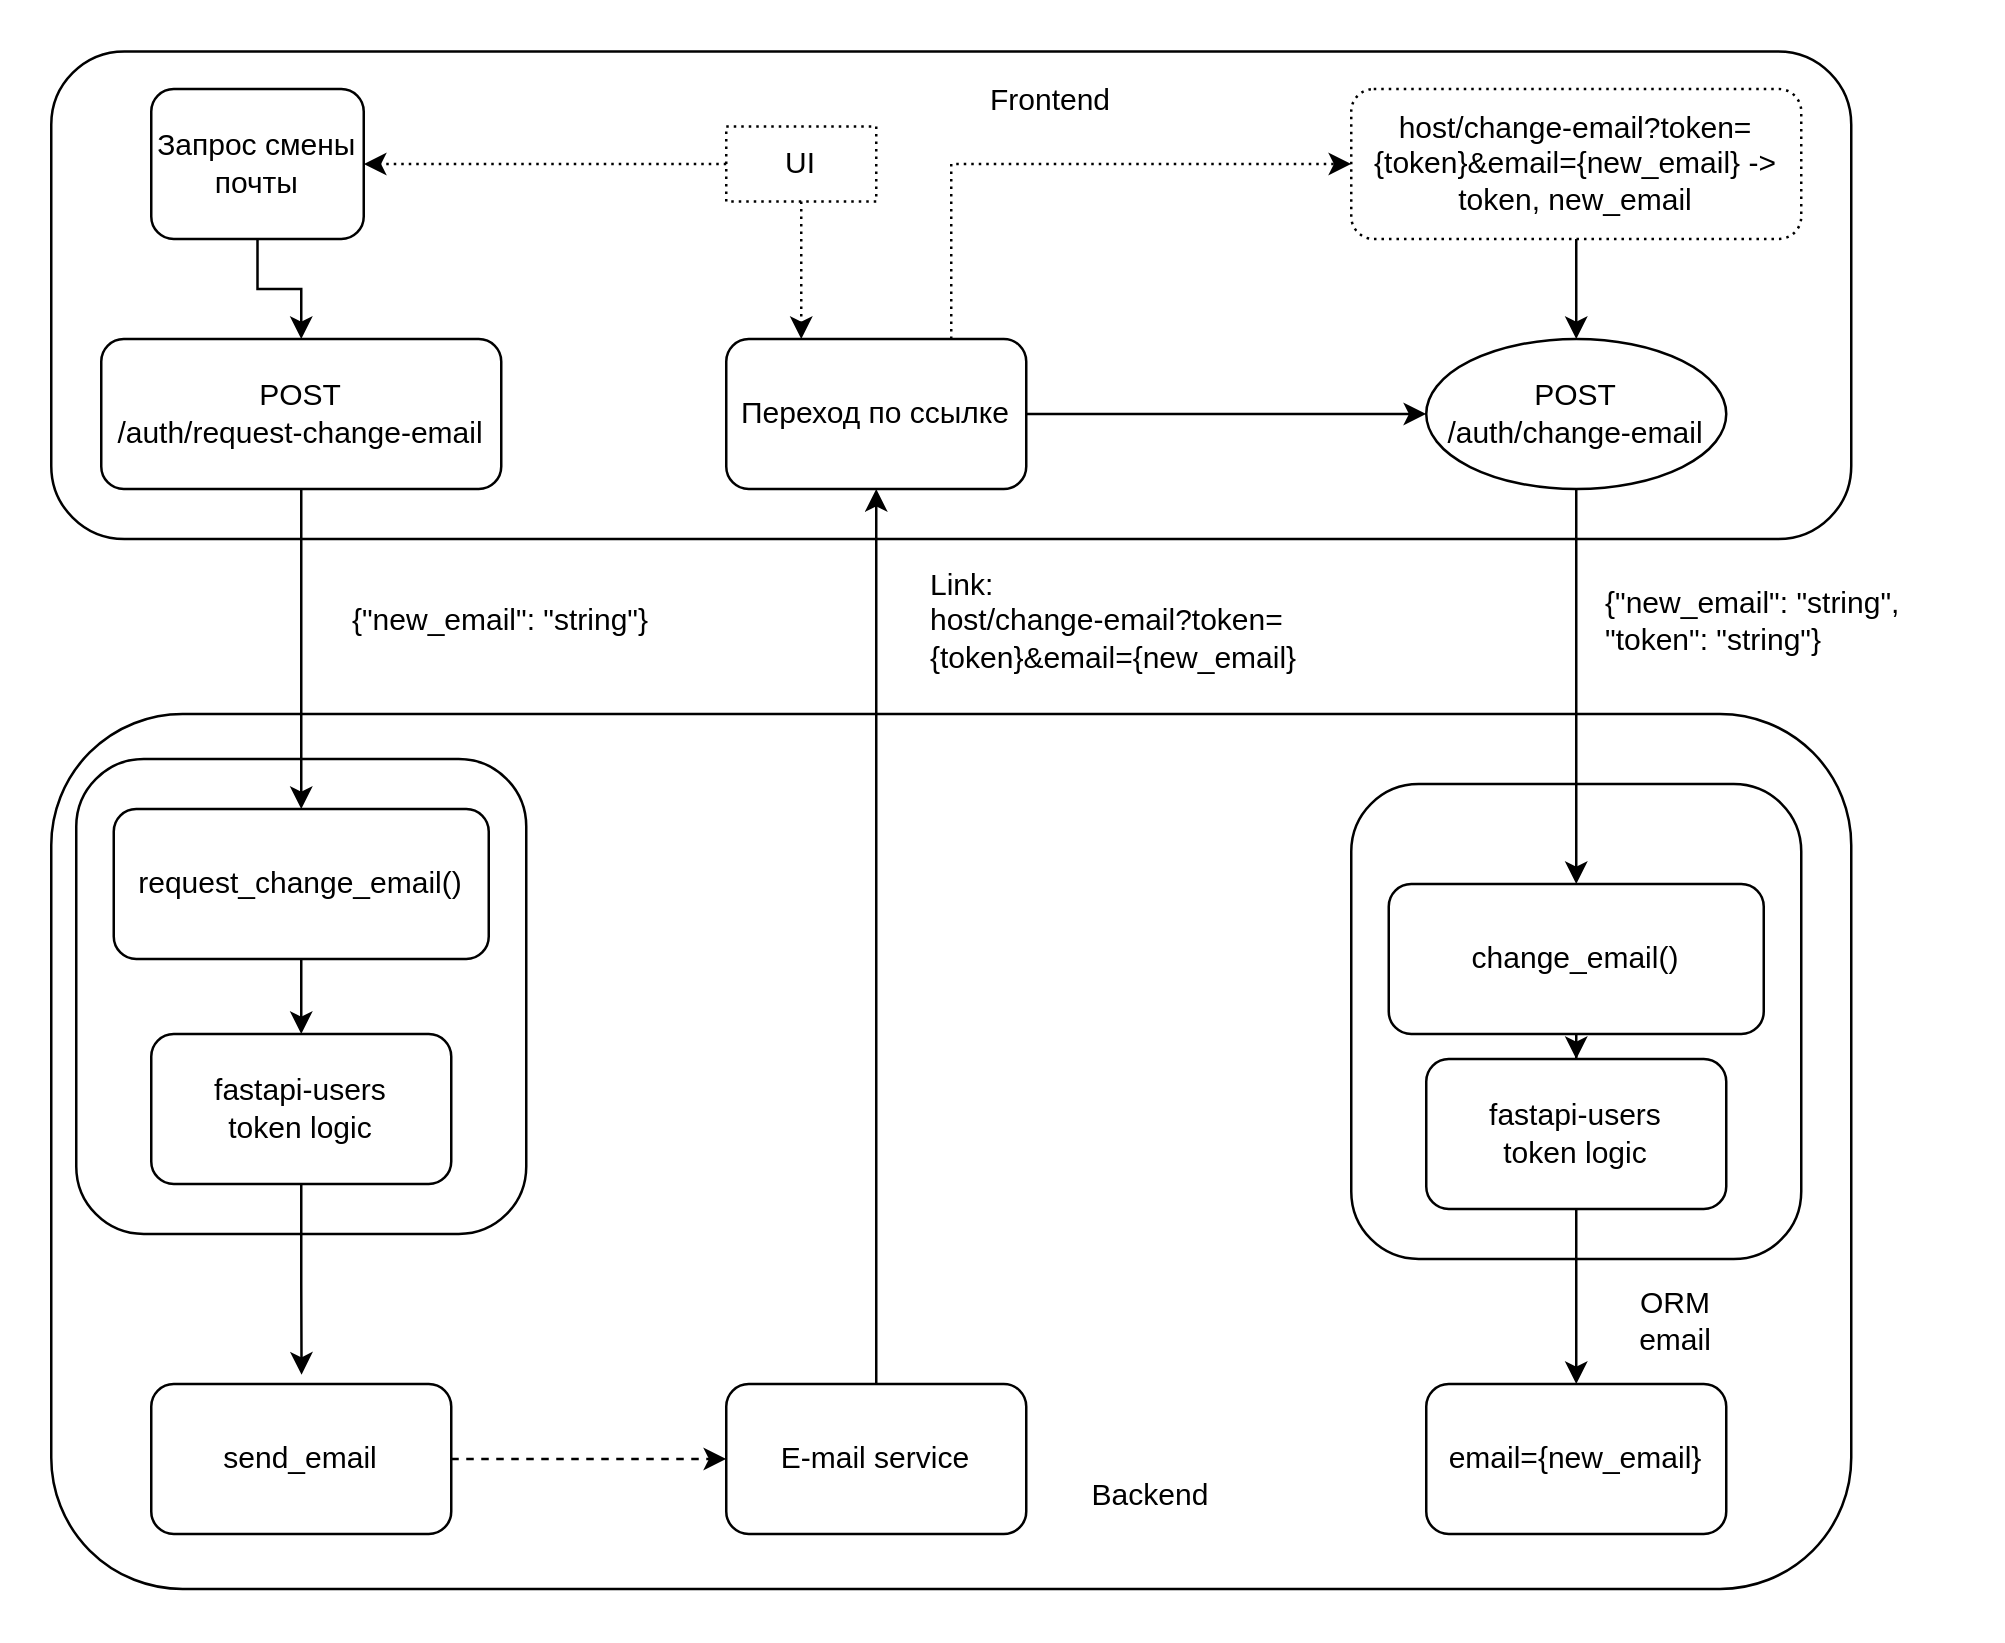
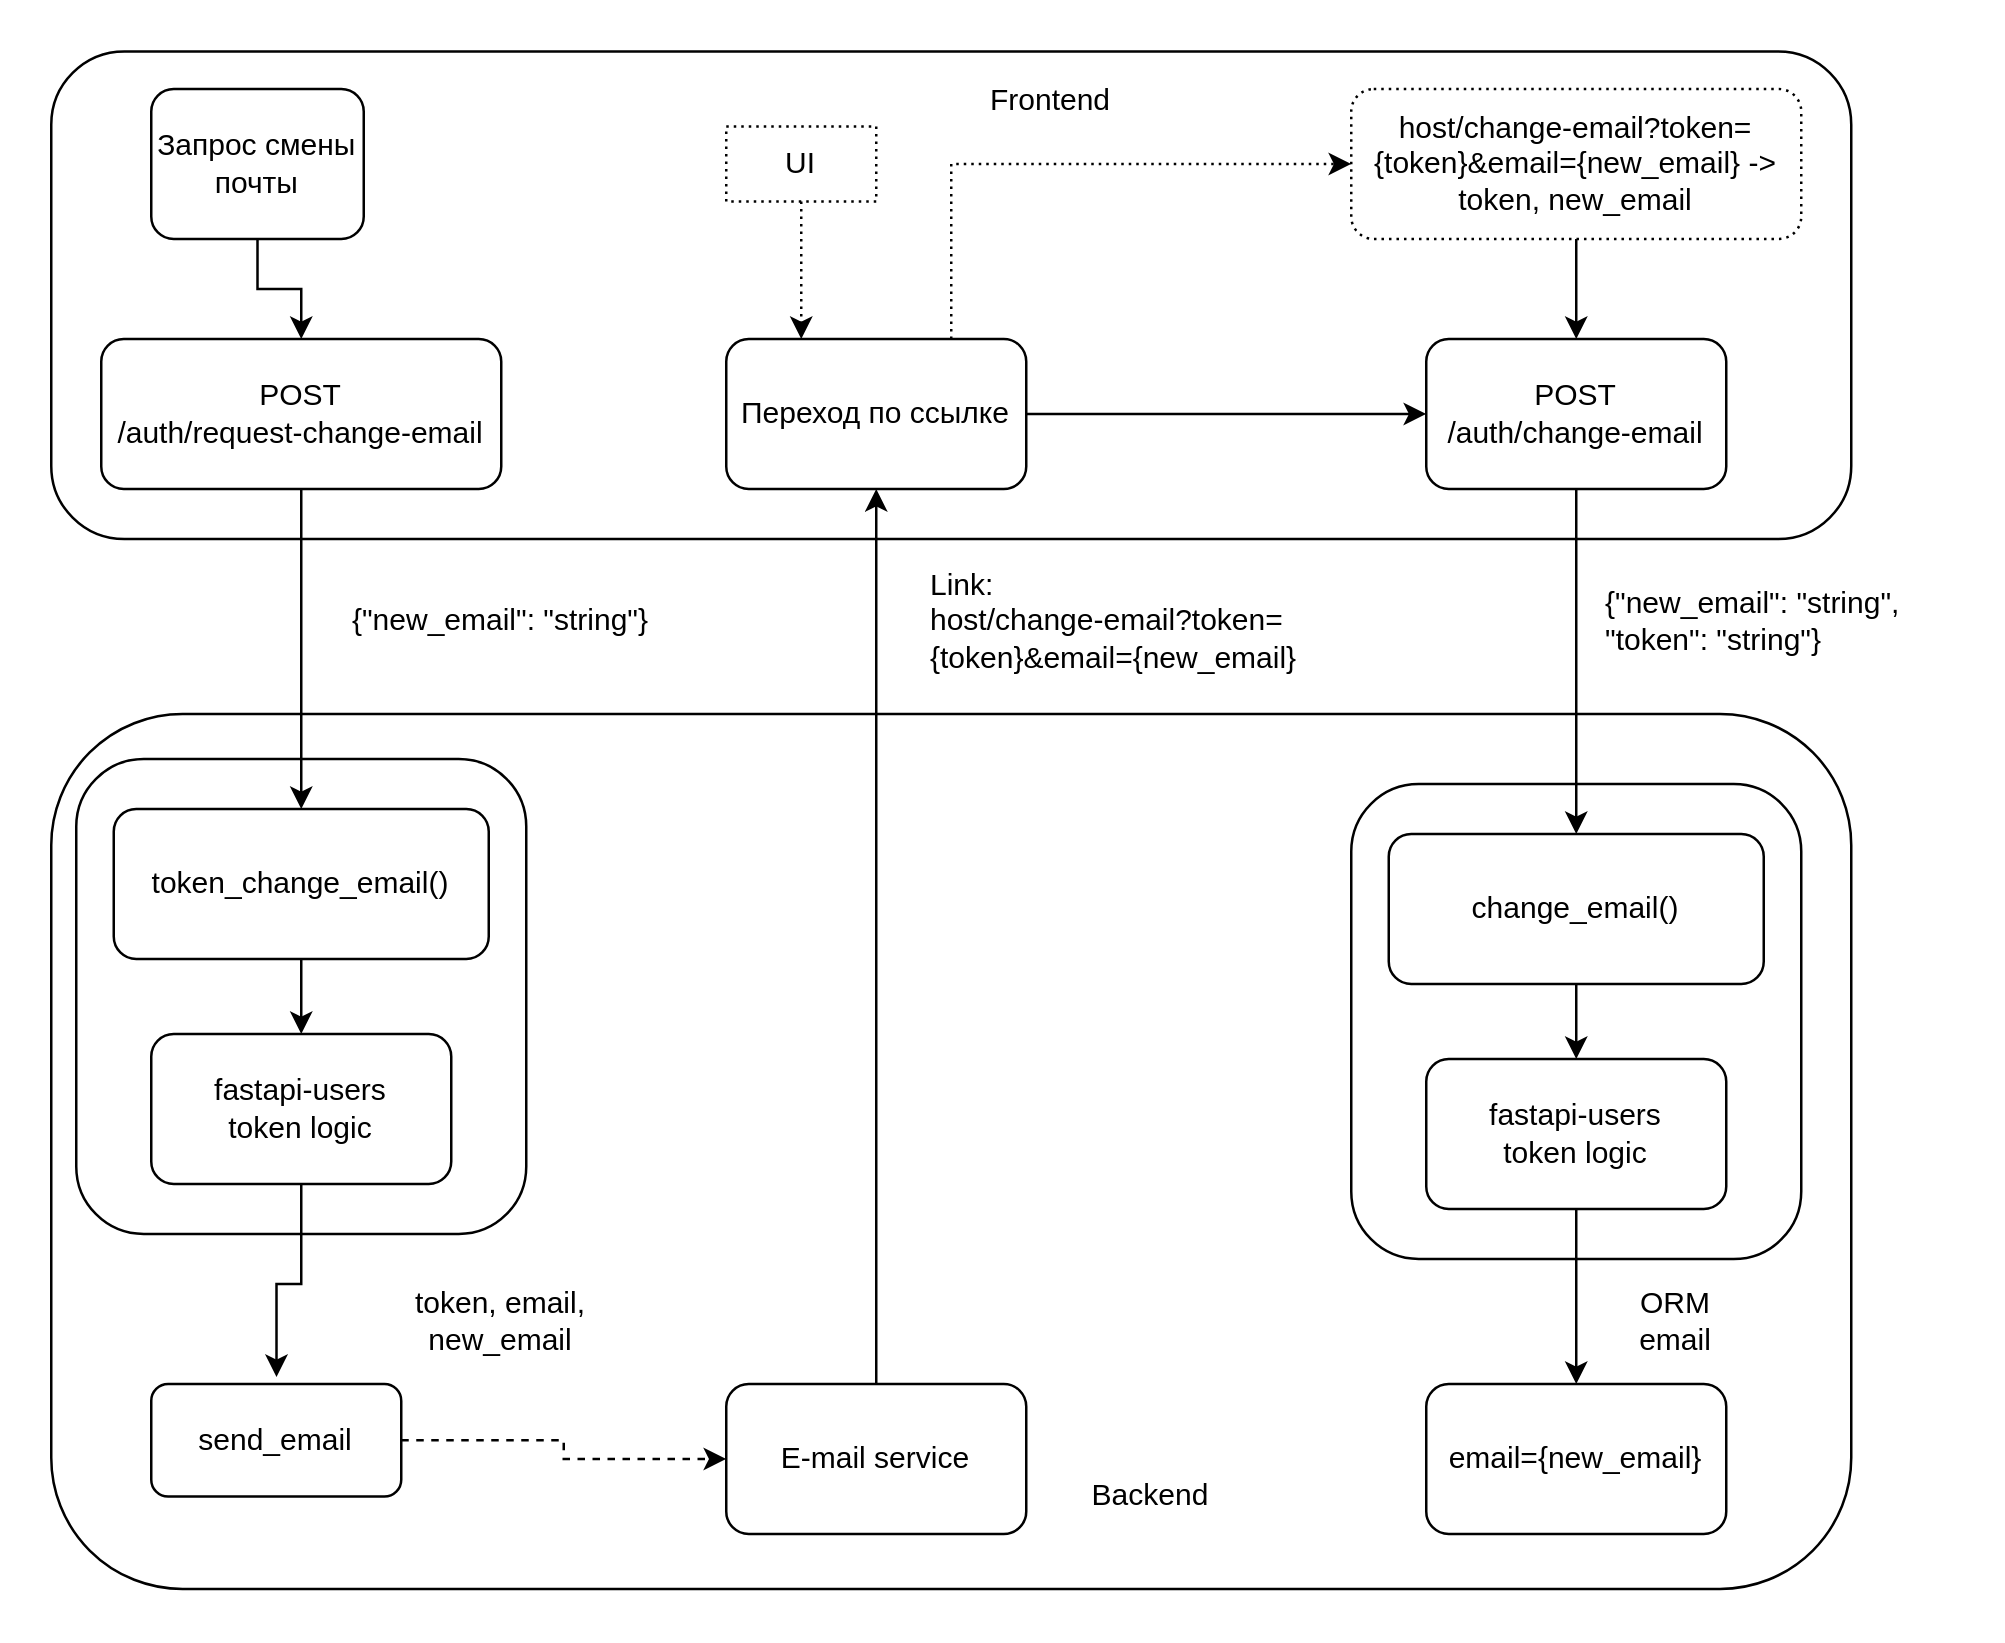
  <mxCell id="0" />
  <mxCell id="1" parent="0" />
  <mxCell id="2" value="" style="rounded=1;whiteSpace=wrap;html=1;" vertex="1" parent="1"><mxGeometry x="20" y="20" width="720" height="195" as="geometry" /></mxCell>
  <mxCell id="3" style="edgeStyle=orthogonalEdgeStyle;rounded=0;orthogonalLoop=1;jettySize=auto;html=1;entryX=0.5;entryY=0;entryDx=0;entryDy=0;" edge="1" parent="1" source="4" target="5"><mxGeometry relative="1" as="geometry" /></mxCell>
  <mxCell id="4" value="&lt;div&gt;Запрос смены&lt;/div&gt;&lt;div&gt;почты&lt;br&gt;&lt;/div&gt;" style="rounded=1;whiteSpace=wrap;html=1;" vertex="1" parent="1"><mxGeometry x="60" y="35" width="85" height="60" as="geometry" /></mxCell>
  <mxCell id="5" value="&lt;div&gt;POST&lt;/div&gt;&lt;div&gt;/auth/request-change-email&lt;br&gt;&lt;/div&gt;" style="rounded=1;whiteSpace=wrap;html=1;" vertex="1" parent="1"><mxGeometry x="40" y="135" width="160" height="60" as="geometry" /></mxCell>
  <mxCell id="6" value="{&quot;new_email&quot;: &quot;string&quot;}" style="text;html=1;align=center;verticalAlign=middle;whiteSpace=wrap;rounded=0;" vertex="1" parent="1"><mxGeometry x="130" y="233" width="140" height="30" as="geometry" /></mxCell>
  <mxCell id="7" style="edgeStyle=orthogonalEdgeStyle;rounded=0;orthogonalLoop=1;jettySize=auto;html=1;entryX=0;entryY=0.5;entryDx=0;entryDy=0;dashed=1;dashPattern=1 2;" edge="1" parent="1" source="9" target="13"><mxGeometry relative="1" as="geometry"><Array as="points"><mxPoint x="380" y="65" /></Array></mxGeometry></mxCell>
  <mxCell id="8" style="edgeStyle=orthogonalEdgeStyle;rounded=0;orthogonalLoop=1;jettySize=auto;html=1;entryX=0;entryY=0.5;entryDx=0;entryDy=0;" edge="1" parent="1" source="9" target="11"><mxGeometry relative="1" as="geometry" /></mxCell>
  <mxCell id="9" value="Переход по ссылке" style="rounded=1;whiteSpace=wrap;html=1;" vertex="1" parent="1"><mxGeometry x="290" y="135" width="120" height="60" as="geometry" /></mxCell>
  <mxCell id="10" value="Link:&lt;br&gt;&lt;div&gt;host/change-email?token={token}&amp;amp;email={new_email}&lt;/div&gt;" style="text;html=1;align=left;verticalAlign=middle;whiteSpace=wrap;rounded=0;" vertex="1" parent="1"><mxGeometry x="370" y="223" width="180" height="50" as="geometry" /></mxCell>
- <mxCell id="11" value="&lt;div&gt;POST&lt;/div&gt;&lt;div&gt;/auth/change-email&lt;br&gt;&lt;/div&gt;" style="ellipse;whiteSpace=wrap;html=1;" vertex="1" parent="1"><mxGeometry x="570" y="135" width="120" height="60" as="geometry" /></mxCell>
+ <mxCell id="11" value="&lt;div&gt;POST&lt;/div&gt;&lt;div&gt;/auth/change-email&lt;br&gt;&lt;/div&gt;" style="rounded=1;whiteSpace=wrap;html=1;" vertex="1" parent="1"><mxGeometry x="570" y="135" width="120" height="60" as="geometry" /></mxCell>
  <mxCell id="12" style="edgeStyle=orthogonalEdgeStyle;rounded=0;orthogonalLoop=1;jettySize=auto;html=1;entryX=0.5;entryY=0;entryDx=0;entryDy=0;" edge="1" parent="1" source="13" target="11"><mxGeometry relative="1" as="geometry" /></mxCell>
  <mxCell id="13" value="&lt;div&gt;host/change-email?token={token}&amp;amp;email={new_email} -&amp;gt;&lt;/div&gt;&lt;div&gt;token, new_email&lt;br&gt;&lt;/div&gt;" style="rounded=1;whiteSpace=wrap;html=1;dashed=1;dashPattern=1 2;" vertex="1" parent="1"><mxGeometry x="540" y="35" width="180" height="60" as="geometry" /></mxCell>
- <mxCell id="14" style="edgeStyle=orthogonalEdgeStyle;rounded=0;orthogonalLoop=1;jettySize=auto;html=1;entryX=1;entryY=0.5;entryDx=0;entryDy=0;dashed=1;dashPattern=1 2;" edge="1" parent="1" source="16" target="4"><mxGeometry relative="1" as="geometry" /></mxCell>
  <mxCell id="15" style="edgeStyle=orthogonalEdgeStyle;rounded=0;orthogonalLoop=1;jettySize=auto;html=1;entryX=0.25;entryY=0;entryDx=0;entryDy=0;dashed=1;dashPattern=1 2;" edge="1" parent="1" source="16" target="9"><mxGeometry relative="1" as="geometry" /></mxCell>
  <mxCell id="16" value="UI" style="text;html=1;align=center;verticalAlign=middle;whiteSpace=wrap;rounded=0;dashed=1;dashPattern=1 2;strokeColor=default;" vertex="1" parent="1"><mxGeometry x="290" y="50" width="60" height="30" as="geometry" /></mxCell>
  <mxCell id="17" value="" style="rounded=1;whiteSpace=wrap;html=1;" vertex="1" parent="1"><mxGeometry x="20" y="285" width="720" height="350" as="geometry" /></mxCell>
  <mxCell id="18" value="" style="rounded=1;whiteSpace=wrap;html=1;" vertex="1" parent="1"><mxGeometry x="30" y="303" width="180" height="190" as="geometry" /></mxCell>
  <mxCell id="19" style="edgeStyle=orthogonalEdgeStyle;rounded=0;orthogonalLoop=1;jettySize=auto;html=1;entryX=0.5;entryY=0;entryDx=0;entryDy=0;" edge="1" parent="1" source="20" target="21"><mxGeometry relative="1" as="geometry" /></mxCell>
- <mxCell id="20" value="request_change_email()" style="rounded=1;whiteSpace=wrap;html=1;" vertex="1" parent="1"><mxGeometry x="45" y="323" width="150" height="60" as="geometry" /></mxCell>
+ <mxCell id="20" value="token_change_email()" style="rounded=1;whiteSpace=wrap;html=1;" vertex="1" parent="1"><mxGeometry x="45" y="323" width="150" height="60" as="geometry" /></mxCell>
  <mxCell id="21" value="&lt;div&gt;fastapi-users&lt;/div&gt;&lt;div&gt;token logic&lt;/div&gt;" style="rounded=1;whiteSpace=wrap;html=1;" vertex="1" parent="1"><mxGeometry x="60" y="413" width="120" height="60" as="geometry" /></mxCell>
  <mxCell id="22" style="edgeStyle=orthogonalEdgeStyle;rounded=0;orthogonalLoop=1;jettySize=auto;html=1;entryX=0;entryY=0.5;entryDx=0;entryDy=0;dashed=1;" edge="1" parent="1" source="23" target="26"><mxGeometry relative="1" as="geometry" /></mxCell>
- <mxCell id="23" value="send_email" style="rounded=1;whiteSpace=wrap;html=1;" vertex="1" parent="1"><mxGeometry x="60" y="553" width="120" height="60" as="geometry" /></mxCell>
+ <mxCell id="23" value="send_email" style="rounded=1;whiteSpace=wrap;html=1;" vertex="1" parent="1"><mxGeometry x="60" y="553" width="100" height="45" as="geometry" /></mxCell>
  <mxCell id="24" style="edgeStyle=orthogonalEdgeStyle;rounded=0;orthogonalLoop=1;jettySize=auto;html=1;entryX=0.501;entryY=-0.062;entryDx=0;entryDy=0;entryPerimeter=0;" edge="1" parent="1" source="21" target="23"><mxGeometry relative="1" as="geometry" /></mxCell>
+ <mxCell id="25" value="token, email, new_email" style="text;html=1;align=center;verticalAlign=middle;whiteSpace=wrap;rounded=0;" vertex="1" parent="1"><mxGeometry x="135" y="513" width="130" height="30" as="geometry" /></mxCell>
  <mxCell id="26" value="E-mail service" style="rounded=1;whiteSpace=wrap;html=1;" vertex="1" parent="1"><mxGeometry x="290" y="553" width="120" height="60" as="geometry" /></mxCell>
  <mxCell id="27" value="" style="rounded=1;whiteSpace=wrap;html=1;" vertex="1" parent="1"><mxGeometry x="540" y="313" width="180" height="190" as="geometry" /></mxCell>
  <mxCell id="28" style="edgeStyle=orthogonalEdgeStyle;rounded=0;orthogonalLoop=1;jettySize=auto;html=1;entryX=0.5;entryY=0;entryDx=0;entryDy=0;" edge="1" parent="1" source="29" target="31"><mxGeometry relative="1" as="geometry" /></mxCell>
- <mxCell id="29" value="change_email()" style="rounded=1;whiteSpace=wrap;html=1;" vertex="1" parent="1"><mxGeometry x="555" y="353" width="150" height="60" as="geometry" /></mxCell>
+ <mxCell id="29" value="change_email()" style="rounded=1;whiteSpace=wrap;html=1;" vertex="1" parent="1"><mxGeometry x="555" y="333" width="150" height="60" as="geometry" /></mxCell>
  <mxCell id="30" style="edgeStyle=orthogonalEdgeStyle;rounded=0;orthogonalLoop=1;jettySize=auto;html=1;entryX=0.5;entryY=0;entryDx=0;entryDy=0;" edge="1" parent="1" source="31" target="32"><mxGeometry relative="1" as="geometry" /></mxCell>
  <mxCell id="31" value="&lt;div&gt;fastapi-users&lt;/div&gt;&lt;div&gt;token logic&lt;/div&gt;" style="rounded=1;whiteSpace=wrap;html=1;" vertex="1" parent="1"><mxGeometry x="570" y="423" width="120" height="60" as="geometry" /></mxCell>
  <mxCell id="32" value="email={new_email}" style="rounded=1;whiteSpace=wrap;html=1;" vertex="1" parent="1"><mxGeometry x="570" y="553" width="120" height="60" as="geometry" /></mxCell>
  <mxCell id="33" style="edgeStyle=orthogonalEdgeStyle;rounded=0;orthogonalLoop=1;jettySize=auto;html=1;entryX=0.5;entryY=1;entryDx=0;entryDy=0;" edge="1" parent="1" source="26" target="9"><mxGeometry relative="1" as="geometry" /></mxCell>
  <mxCell id="34" style="edgeStyle=orthogonalEdgeStyle;rounded=0;orthogonalLoop=1;jettySize=auto;html=1;entryX=0.5;entryY=0;entryDx=0;entryDy=0;" edge="1" parent="1" source="5" target="20"><mxGeometry relative="1" as="geometry" /></mxCell>
  <mxCell id="35" style="edgeStyle=orthogonalEdgeStyle;rounded=0;orthogonalLoop=1;jettySize=auto;html=1;entryX=0.5;entryY=0;entryDx=0;entryDy=0;" edge="1" parent="1" source="11" target="29"><mxGeometry relative="1" as="geometry" /></mxCell>
  <mxCell id="36" value="ORM email" style="text;html=1;align=center;verticalAlign=middle;whiteSpace=wrap;rounded=0;" vertex="1" parent="1"><mxGeometry x="640" y="513" width="60" height="30" as="geometry" /></mxCell>
  <mxCell id="37" value="&lt;div&gt;{&quot;new_email&quot;: &quot;string&quot;,&lt;/div&gt;&lt;div&gt;&quot;token&quot;: &quot;string&quot;}&lt;/div&gt;" style="text;html=1;align=left;verticalAlign=middle;whiteSpace=wrap;rounded=0;" vertex="1" parent="1"><mxGeometry x="640" y="233" width="140" height="30" as="geometry" /></mxCell>
  <mxCell id="38" value="Frontend" style="text;html=1;align=center;verticalAlign=middle;whiteSpace=wrap;rounded=0;" vertex="1" parent="1"><mxGeometry x="390" y="25" width="60" height="30" as="geometry" /></mxCell>
  <mxCell id="39" value="Backend" style="text;html=1;align=center;verticalAlign=middle;whiteSpace=wrap;rounded=0;" vertex="1" parent="1"><mxGeometry x="430" y="583" width="60" height="30" as="geometry" /></mxCell>
